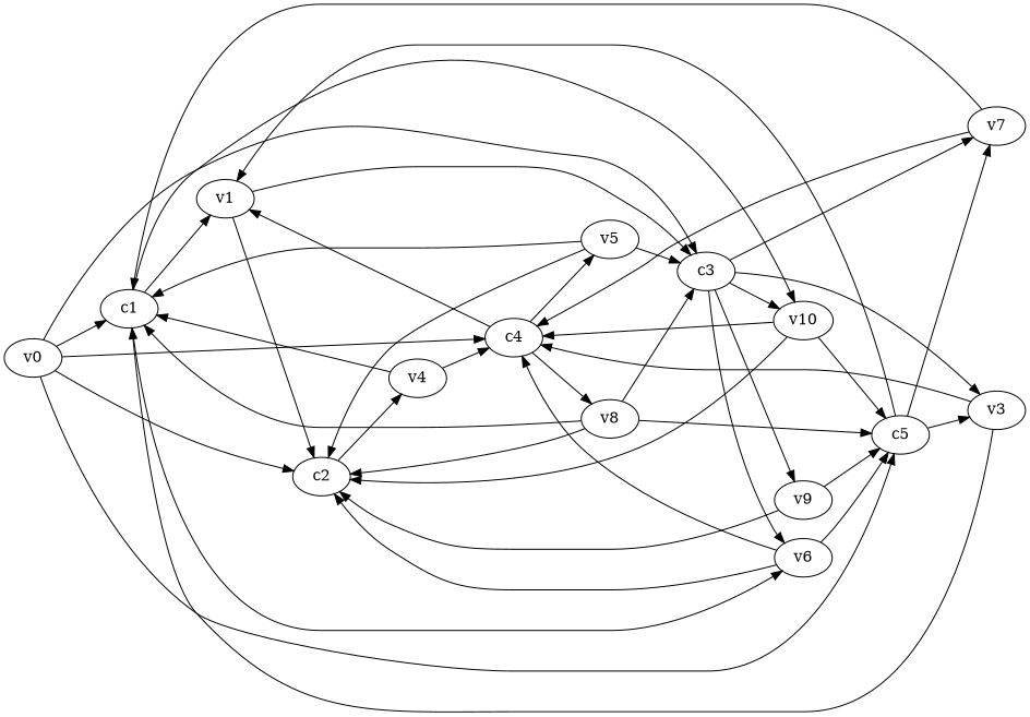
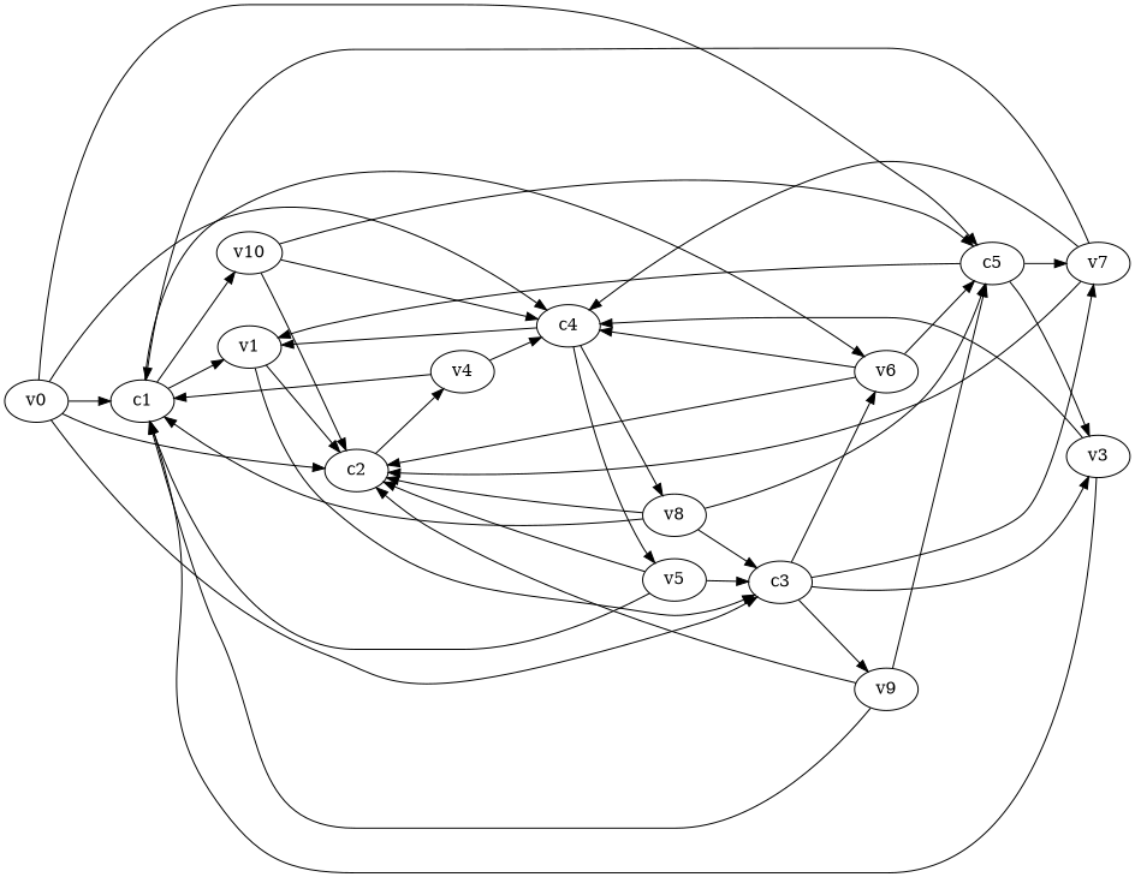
  strict digraph {
    rankdir=LR
    edge [weight=1]
    c1
    v1
    v6
    v10
    c2
    c3
    c4
    c5
    v4
    v3
    v7
    v9
    v5
    v8
    n15 [label=v0]
    c1 -> v1
    c1 -> v6
    c1 -> v10
    v1 -> c2
    v1 -> c3
    v6 -> c2
    v6 -> c4
    v6 -> c5
    v10 -> c2
    v10 -> c4
    v10 -> c5
    c2 -> v4
    c3 -> v6
-   c3 -> v10
    c3 -> v3
    c3 -> v7
    c3 -> v9
    c4 -> v1
    c4 -> v5
    c4 -> v8
    c5 -> v1
    c5 -> v3
    c5 -> v7
    v4 -> c1
    v4 -> c4
    v3 -> c1
    v3 -> c4
    v7 -> c1
+   v7 -> c2
    v7 -> c4
+   v9 -> c1
    v9 -> c2
    v9 -> c5
    v5 -> c1
    v5 -> c2
    v5 -> c3
    v8 -> c1
    v8 -> c2
    v8 -> c3
    v8 -> c5
    n15 -> c1
    n15 -> c2
    n15 -> c3
    n15 -> c4
    n15 -> c5
  }
